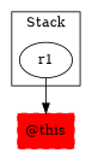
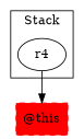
  digraph {
    rankDir=LR
-   r1
+   r1 [label=r4]
    "@this" [color=red shape=box style="filled,dashed"]
    subgraph cluster_1 {
      label=Stack
      r1
    }
    r1 -> "@this"
  }
